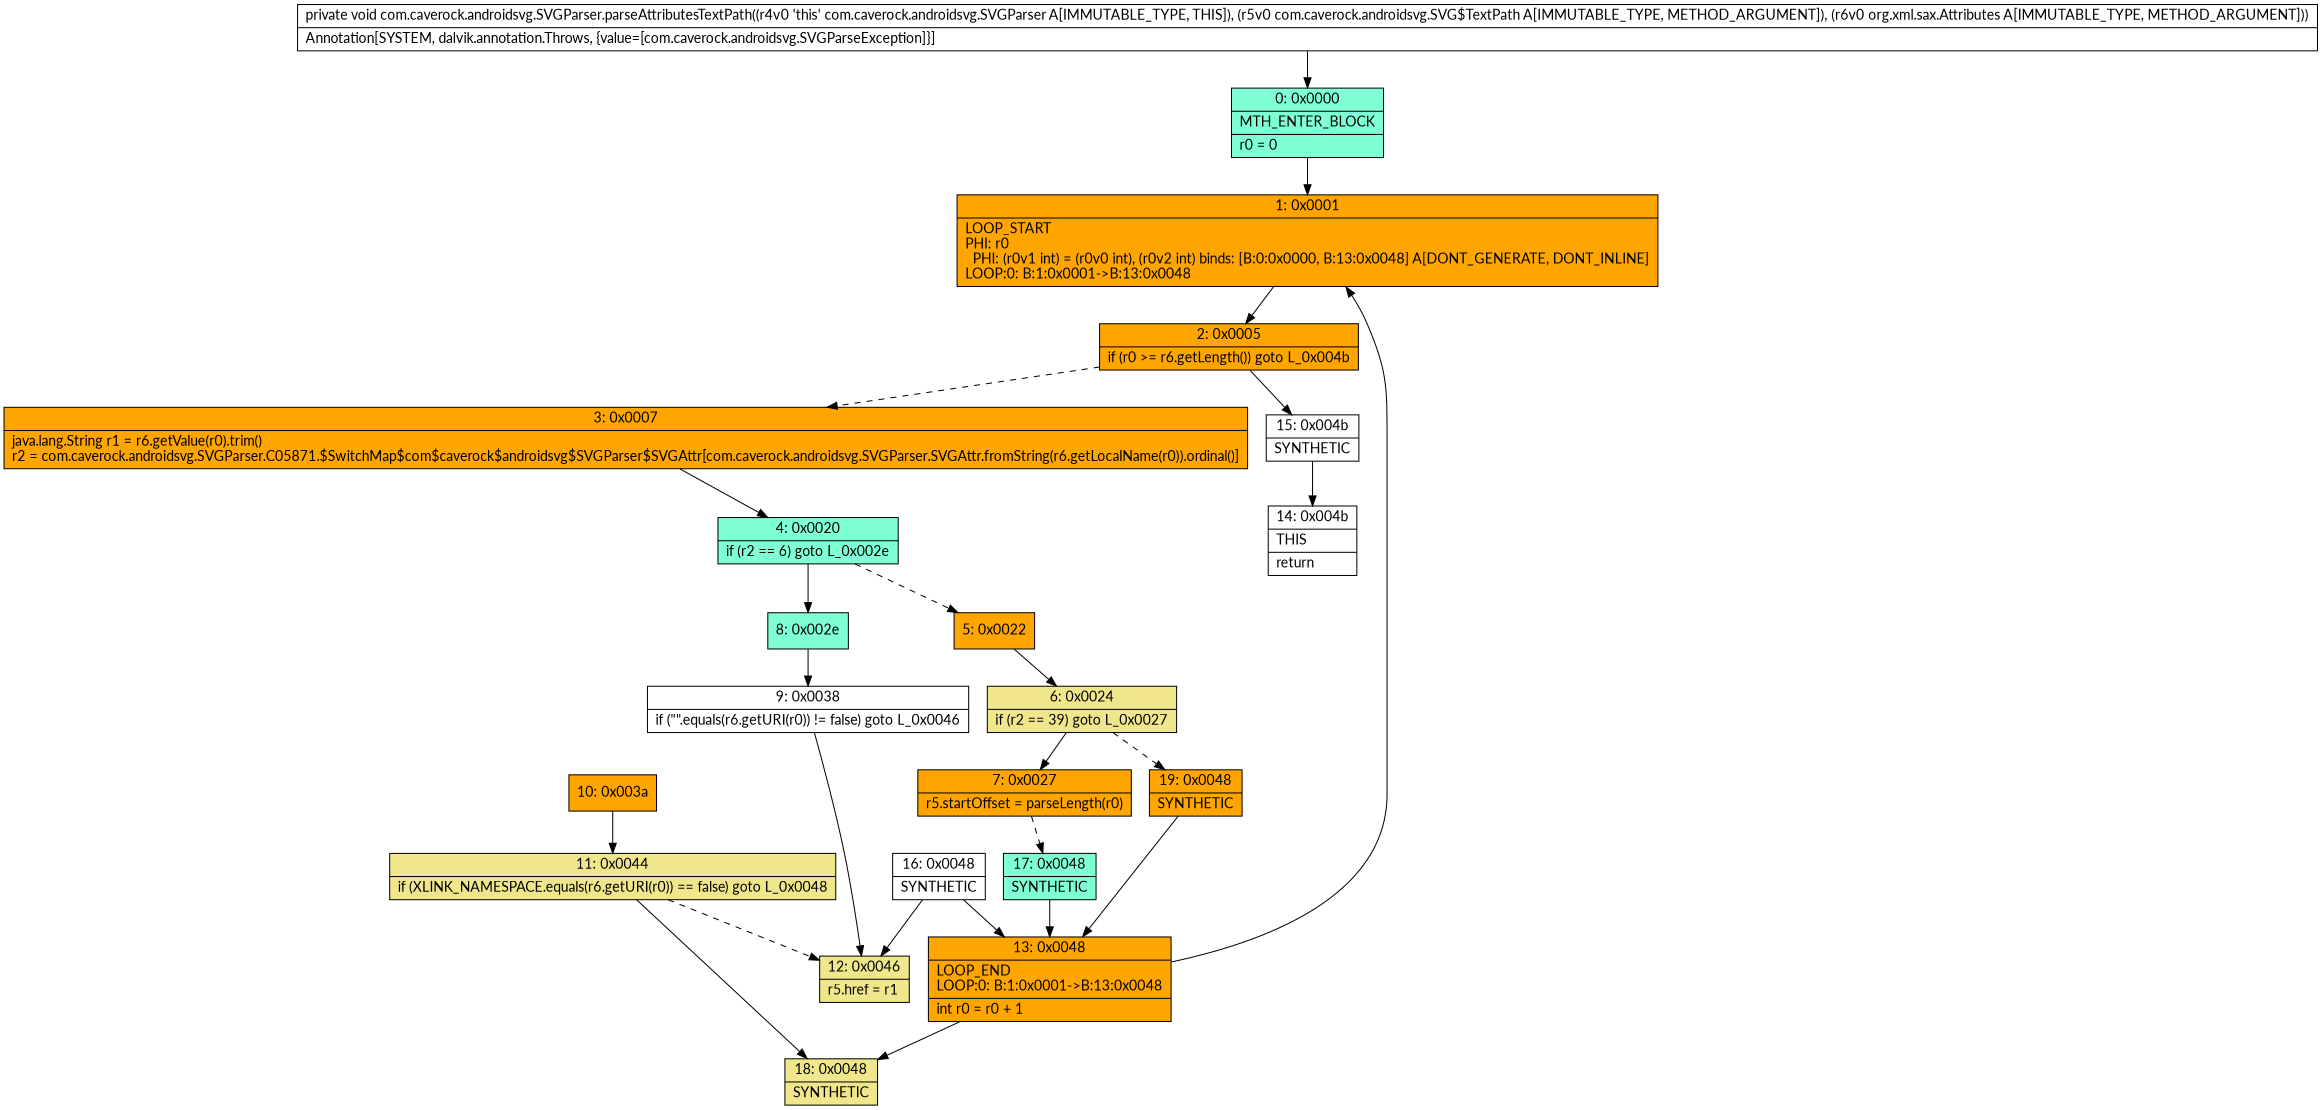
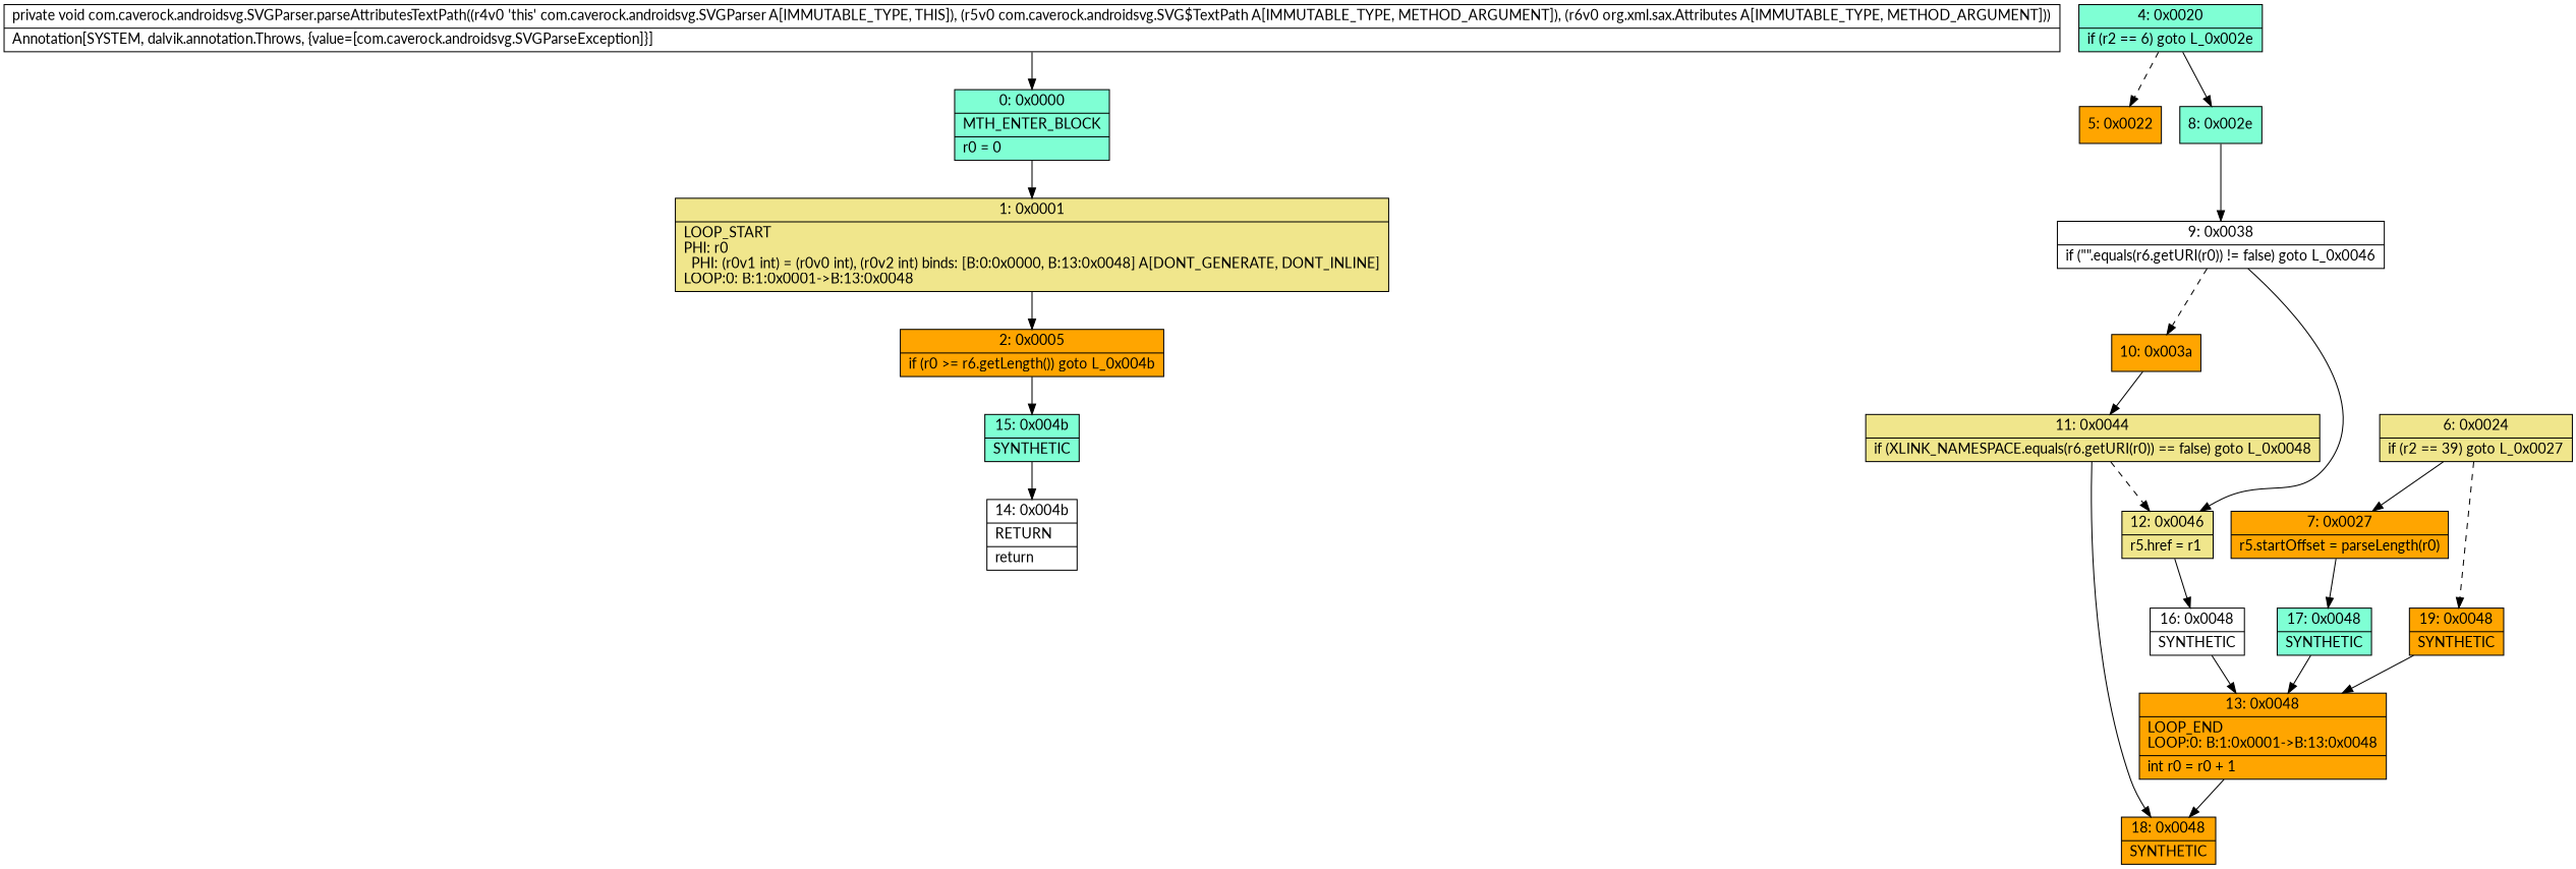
  digraph {
    fontname=Lato
    node [fillcolor=orange fontname=Lato shape=record style=filled]
    edge [fontname=Lato]
    n1 [fillcolor=aquamarine label="{0\:\ 0x0000|MTH_ENTER_BLOCK\l|r0 = 0\l}"]
-   n2 [label="{1\:\ 0x0001|LOOP_START\lPHI: r0 \l  PHI: (r0v1 int) = (r0v0 int), (r0v2 int) binds: [B:0:0x0000, B:13:0x0048] A[DONT_GENERATE, DONT_INLINE]\lLOOP:0: B:1:0x0001\-\>B:13:0x0048\l}"]
+   n2 [fillcolor=khaki label="{1\:\ 0x0001|LOOP_START\lPHI: r0 \l  PHI: (r0v1 int) = (r0v0 int), (r0v2 int) binds: [B:0:0x0000, B:13:0x0048] A[DONT_GENERATE, DONT_INLINE]\lLOOP:0: B:1:0x0001\-\>B:13:0x0048\l}"]
    n3 [label="{2\:\ 0x0005|if (r0 \>= r6.getLength()) goto L_0x004b\l}"]
-   n4 [label="{3\:\ 0x0007|java.lang.String r1 = r6.getValue(r0).trim()\lr2 = com.caverock.androidsvg.SVGParser.C05871.$SwitchMap$com$caverock$androidsvg$SVGParser$SVGAttr[com.caverock.androidsvg.SVGParser.SVGAttr.fromString(r6.getLocalName(r0)).ordinal()]\l}"]
-   n5 [fillcolor=white label="{15\:\ 0x004b|SYNTHETIC\l}"]
+   n5 [fillcolor=aquamarine label="{15\:\ 0x004b|SYNTHETIC\l}"]
    n6 [fillcolor=aquamarine label="{4\:\ 0x0020|if (r2 == 6) goto L_0x002e\l}"]
-   n7 [fillcolor=white label="{14\:\ 0x004b|THIS\l|return\l}"]
+   n7 [fillcolor=white label="{14\:\ 0x004b|RETURN\l|return\l}"]
    n8 [label="{5\:\ 0x0022}"]
    n9 [fillcolor=aquamarine label="{8\:\ 0x002e}"]
    n10 [fillcolor=khaki label="{6\:\ 0x0024|if (r2 == 39) goto L_0x0027\l}"]
    n11 [fillcolor=white label="{9\:\ 0x0038|if (\"\".equals(r6.getURI(r0)) != false) goto L_0x0046\l}"]
    n12 [label="{7\:\ 0x0027|r5.startOffset = parseLength(r0)\l}"]
    n13 [label="{19\:\ 0x0048|SYNTHETIC\l}"]
    n14 [fillcolor=aquamarine label="{17\:\ 0x0048|SYNTHETIC\l}"]
    n15 [label="{13\:\ 0x0048|LOOP_END\lLOOP:0: B:1:0x0001\-\>B:13:0x0048\l|int r0 = r0 + 1\l}"]
    n16 [label="{10\:\ 0x003a}"]
    n17 [fillcolor=khaki label="{12\:\ 0x0046|r5.href = r1\l}"]
    n18 [fillcolor=khaki label="{11\:\ 0x0044|if (XLINK_NAMESPACE.equals(r6.getURI(r0)) == false) goto L_0x0048\l}"]
    n19 [fillcolor=white label="{16\:\ 0x0048|SYNTHETIC\l}"]
-   n20 [fillcolor=khaki label="{18\:\ 0x0048|SYNTHETIC\l}"]
+   n20 [label="{18\:\ 0x0048|SYNTHETIC\l}"]
    n21 [fillcolor=white label="{private void com.caverock.androidsvg.SVGParser.parseAttributesTextPath((r4v0 'this' com.caverock.androidsvg.SVGParser A[IMMUTABLE_TYPE, THIS]), (r5v0 com.caverock.androidsvg.SVG$TextPath A[IMMUTABLE_TYPE, METHOD_ARGUMENT]), (r6v0 org.xml.sax.Attributes A[IMMUTABLE_TYPE, METHOD_ARGUMENT]))  | Annotation[SYSTEM, dalvik.annotation.Throws, \{value=[com.caverock.androidsvg.SVGParseException]\}]\l}"]
    n1 -> n2
    n2 -> n3
-   n3 -> n4 [style=dashed]
    n3 -> n5
-   n4 -> n6
    n5 -> n7
    n6 -> n8 [style=dashed]
    n6 -> n9
-   n8 -> n10
    n9 -> n11
    n10 -> n12
    n10 -> n13 [style=dashed]
+   n11 -> n16 [style=dashed]
    n11 -> n17
-   n12 -> n14 [style=dashed]
+   n12 -> n14
    n13 -> n15
    n14 -> n15
-   n15 -> n2
    n15 -> n20
    n16 -> n18
-   n19 -> n17
+   n17 -> n19
    n18 -> n17 [style=dashed]
    n18 -> n20
    n19 -> n15
    n21 -> n1
  }
